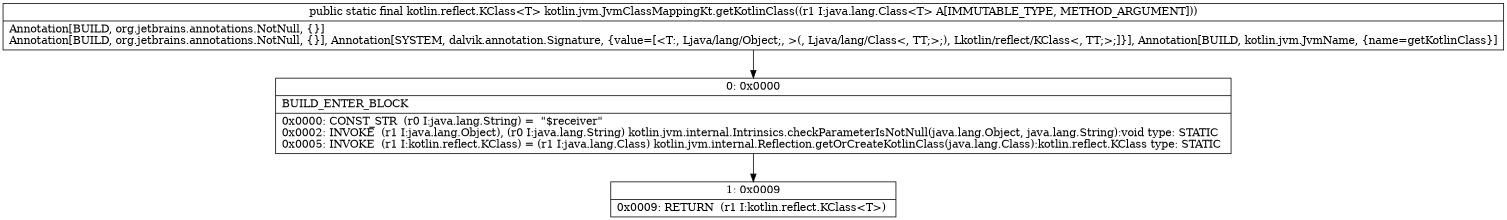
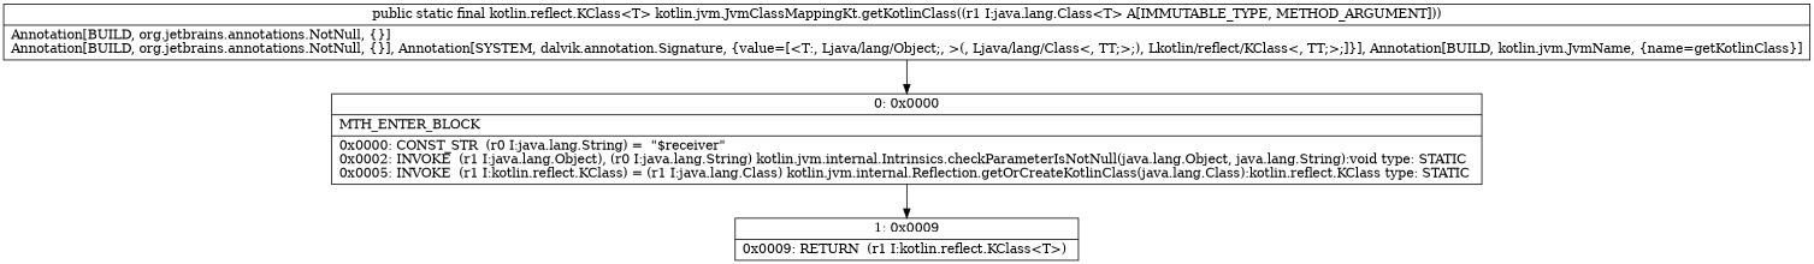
  digraph {
    node [shape=record]
-   n1 [label="{0\:\ 0x0000|BUILD_ENTER_BLOCK\l|0x0000: CONST_STR  (r0 I:java.lang.String) =  \"$receiver\" \l0x0002: INVOKE  (r1 I:java.lang.Object), (r0 I:java.lang.String) kotlin.jvm.internal.Intrinsics.checkParameterIsNotNull(java.lang.Object, java.lang.String):void type: STATIC \l0x0005: INVOKE  (r1 I:kotlin.reflect.KClass) = (r1 I:java.lang.Class) kotlin.jvm.internal.Reflection.getOrCreateKotlinClass(java.lang.Class):kotlin.reflect.KClass type: STATIC \l}"]
+   n1 [label="{0\:\ 0x0000|MTH_ENTER_BLOCK\l|0x0000: CONST_STR  (r0 I:java.lang.String) =  \"$receiver\" \l0x0002: INVOKE  (r1 I:java.lang.Object), (r0 I:java.lang.String) kotlin.jvm.internal.Intrinsics.checkParameterIsNotNull(java.lang.Object, java.lang.String):void type: STATIC \l0x0005: INVOKE  (r1 I:kotlin.reflect.KClass) = (r1 I:java.lang.Class) kotlin.jvm.internal.Reflection.getOrCreateKotlinClass(java.lang.Class):kotlin.reflect.KClass type: STATIC \l}"]
    n2 [label="{1\:\ 0x0009|0x0009: RETURN  (r1 I:kotlin.reflect.KClass\<T\>) \l}"]
    n3 [label="{public static final kotlin.reflect.KClass\<T\> kotlin.jvm.JvmClassMappingKt.getKotlinClass((r1 I:java.lang.Class\<T\> A[IMMUTABLE_TYPE, METHOD_ARGUMENT]))  | Annotation[BUILD, org.jetbrains.annotations.NotNull, \{\}]\lAnnotation[BUILD, org.jetbrains.annotations.NotNull, \{\}], Annotation[SYSTEM, dalvik.annotation.Signature, \{value=[\<T:, Ljava\/lang\/Object;, \>(, Ljava\/lang\/Class\<, TT;\>;), Lkotlin\/reflect\/KClass\<, TT;\>;]\}], Annotation[BUILD, kotlin.jvm.JvmName, \{name=getKotlinClass\}]\l}"]
    n1 -> n2
    n3 -> n1
  }
